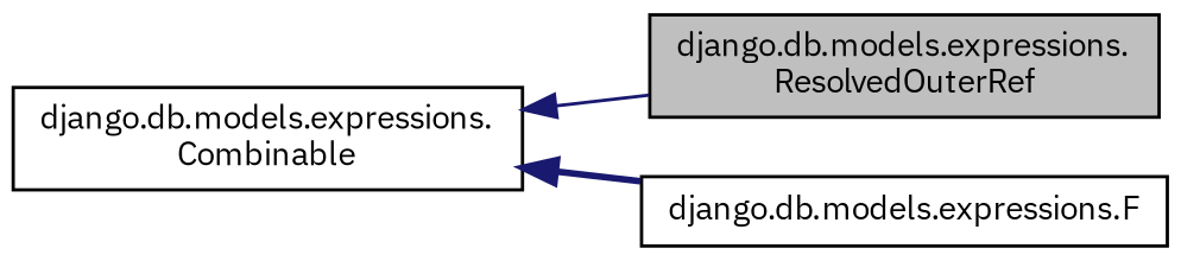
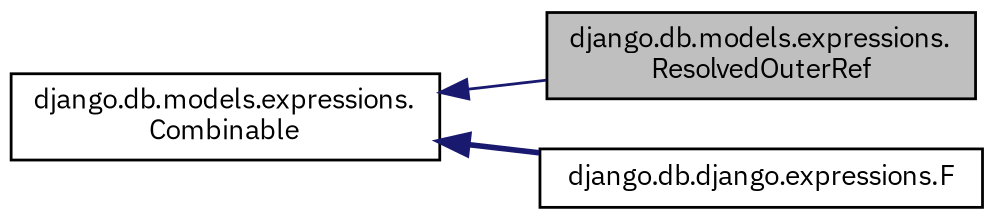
  digraph {
    fontname="IBM Plex Sans"
    rankdir=LR
    node [color=black fillcolor=white fontname="IBM Plex Sans" fontsize=10 shape=record style=filled]
    edge [color=midnightblue dir=back fontname="IBM Plex Sans" fontsize=10 labelfontname=Helvetica labelfontsize=10]
    n1 [fillcolor=grey75 fontcolor=black height=0.2 label="django.db.models.expressions.\lResolvedOuterRef" width=0.4]
-   n2 [height=0.2 label="django.db.models.expressions.F" width=0.4]
+   n2 [height=0.2 label="django.db.django.expressions.F" width=0.4]
    n3 [height=0.2 label="django.db.models.expressions.\lCombinable" width=0.4]
    n3 -> n1 [style=solid]
    n3 -> n2 [style=bold]
  }
